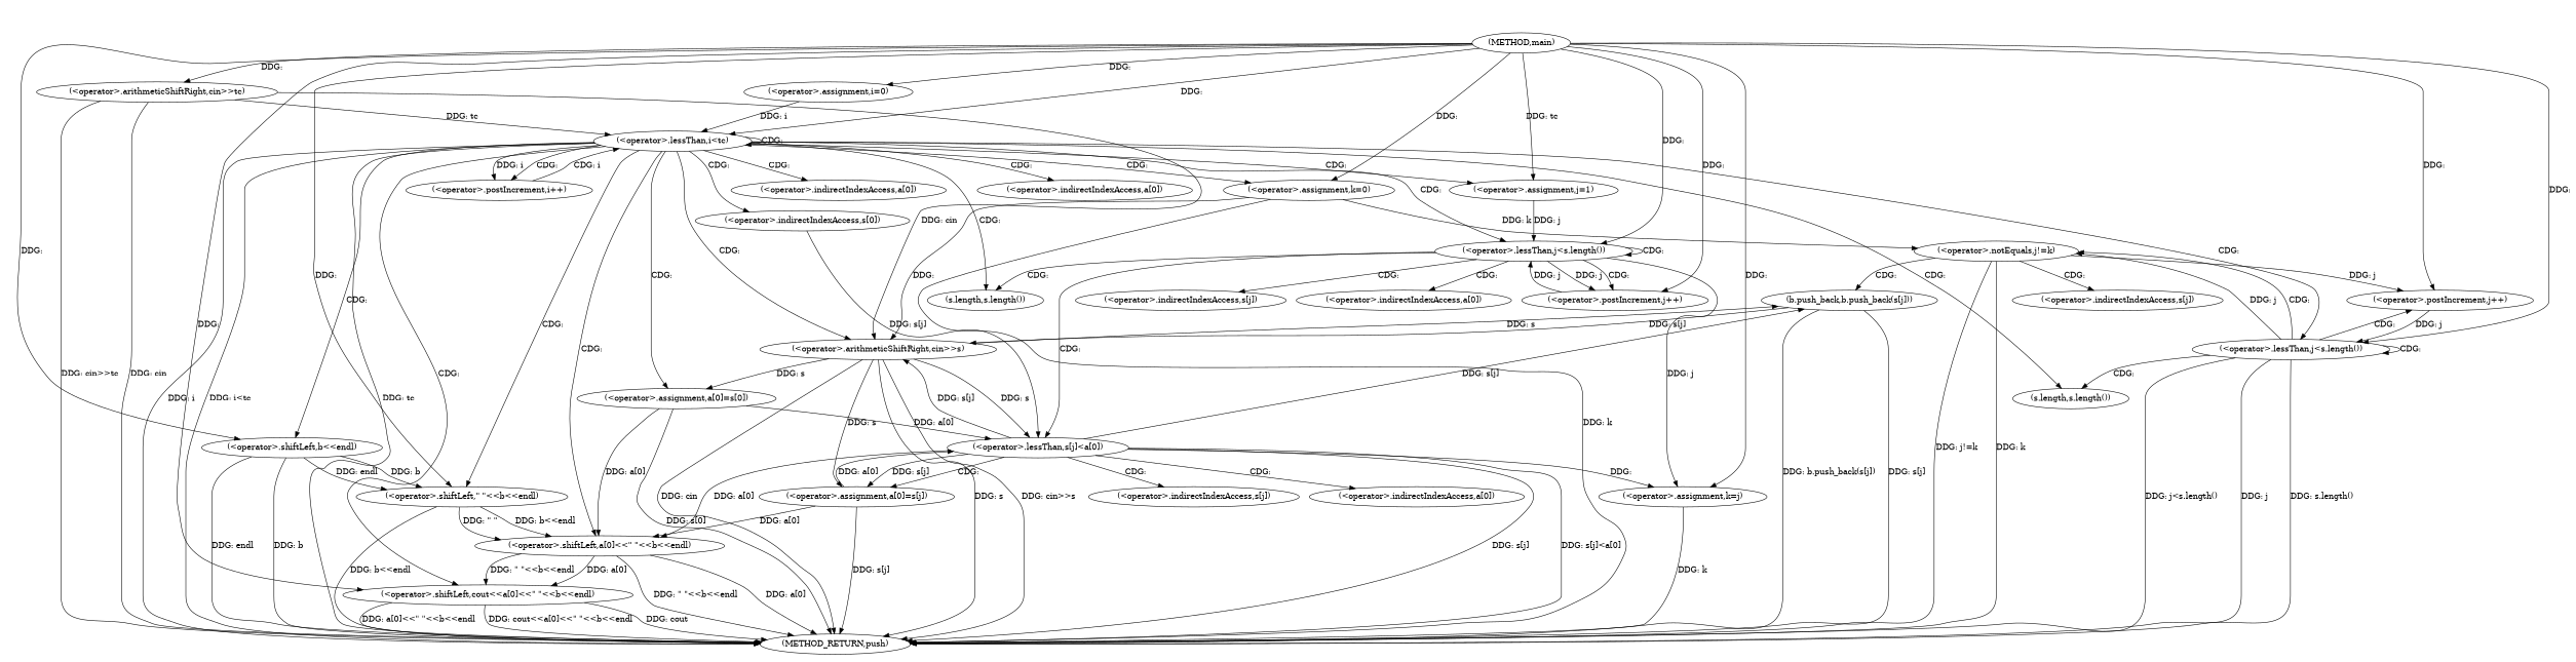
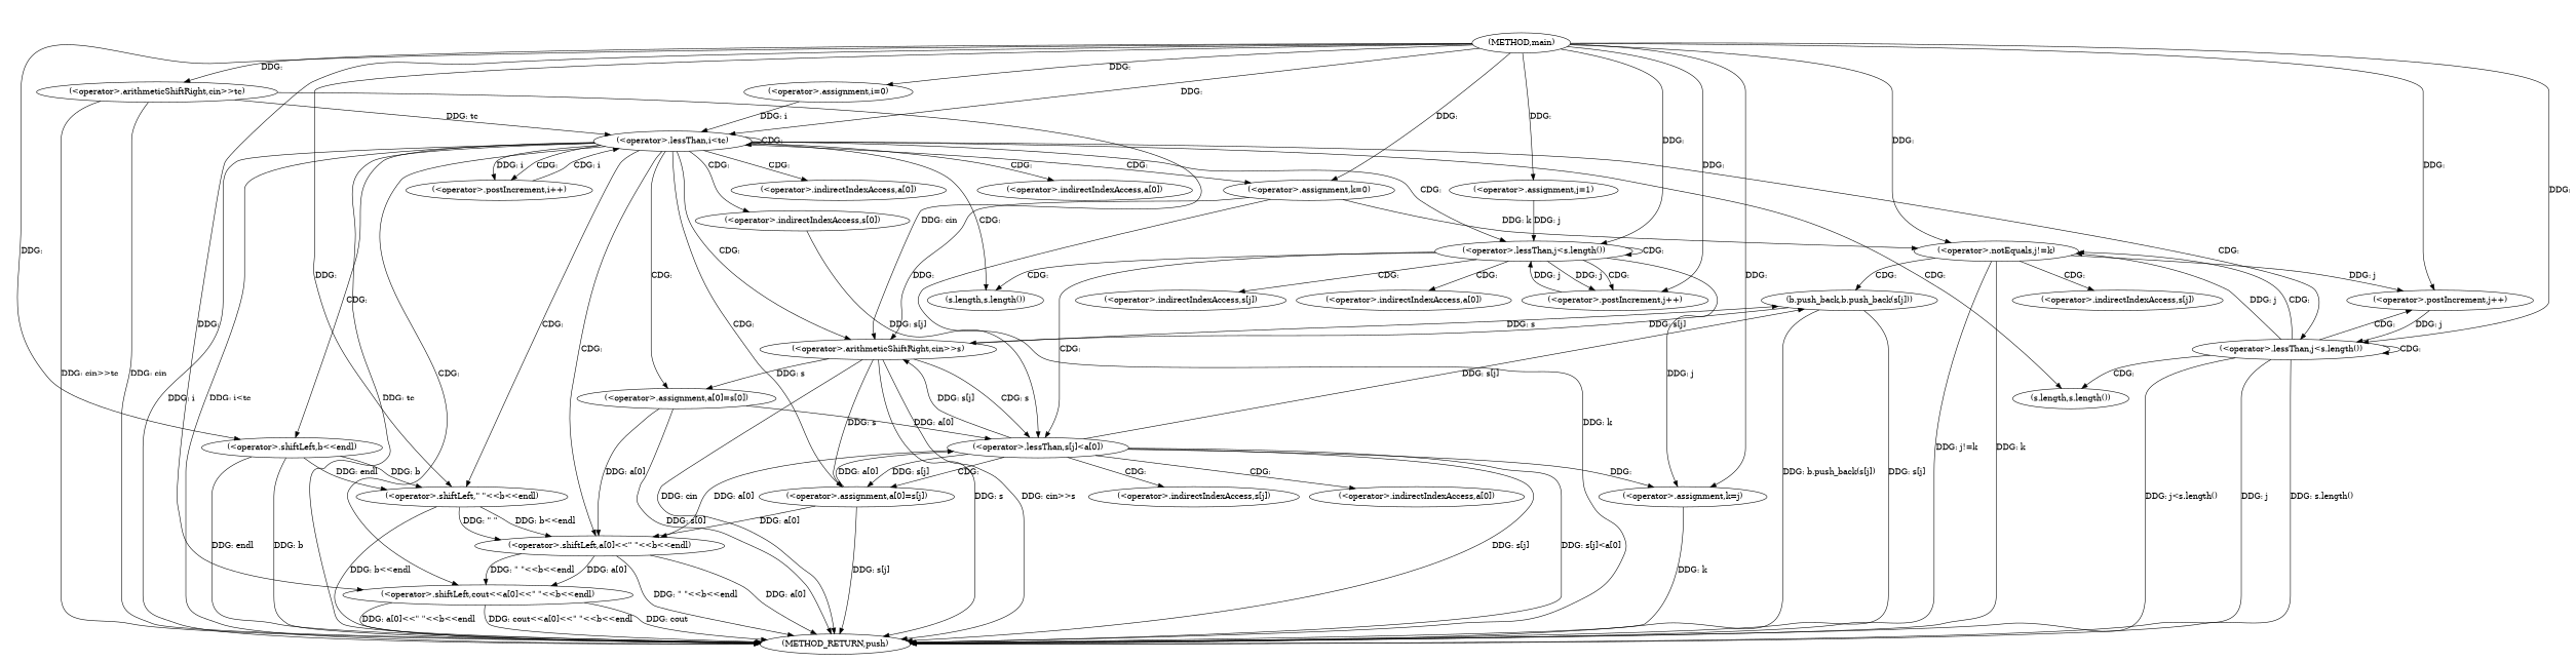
  digraph {
    n1 [label="(METHOD,main)"]
    n2 [label="(<operator>.arithmeticShiftRight,cin>>tc)"]
    n3 [label="(<operator>.assignment,i=0)"]
    n4 [label="(<operator>.lessThan,i<tc)"]
    n5 [label="(<operator>.assignment,k=0)"]
    n6 [label="(<operator>.shiftLeft,cout<<a[0]<<\" \"<<b<<endl)"]
    n7 [label="(<operator>.assignment,j=1)"]
    n8 [label="(<operator>.lessThan,j<s.length())"]
    n9 [label="(<operator>.postIncrement,j++)"]
    n10 [label="(<operator>.lessThan,j<s.length())"]
    n11 [label="(<operator>.postIncrement,j++)"]
    n12 [label="(<operator>.notEquals,j!=k)"]
    n13 [label="(<operator>.shiftLeft,\" \"<<b<<endl)"]
    n14 [label="(<operator>.assignment,k=j)"]
    n15 [label="(<operator>.shiftLeft,b<<endl)"]
    n16 [label="(<operator>.arithmeticShiftRight,cin>>s)"]
    n17 [label="(METHOD_RETURN,push)"]
    n18 [label="(<operator>.postIncrement,i++)"]
    n19 [label="(<operator>.assignment,a[0]=s[0])"]
    n20 [label="(<operator>.shiftLeft,a[0]<<\" \"<<b<<endl)"]
    n21 [label="(<operator>.indirectIndexAccess,a[0])"]
    n22 [label="(<operator>.indirectIndexAccess,s[0])"]
    n23 [label="(s.length,s.length())"]
    n24 [label="(s.length,s.length())"]
    n25 [label="(<operator>.indirectIndexAccess,a[0])"]
    n26 [label="(<operator>.lessThan,s[j]<a[0])"]
    n27 [label="(<operator>.assignment,a[0]=s[j])"]
    n28 [label="(b.push_back,b.push_back(s[j]))"]
    n29 [label="(<operator>.indirectIndexAccess,s[j])"]
    n30 [label="(<operator>.indirectIndexAccess,a[0])"]
    n31 [label="(<operator>.indirectIndexAccess,s[j])"]
    n32 [label="(<operator>.indirectIndexAccess,a[0])"]
    n33 [label="(<operator>.indirectIndexAccess,s[j])"]
    n1 -> n2 [label="DDG: "]
    n1 -> n3 [label="DDG: "]
    n1 -> n4 [label="DDG: "]
    n1 -> n5 [label="DDG: "]
    n1 -> n6 [label="DDG: "]
-   n1 -> n7 [label="DDG: tc"]
+   n1 -> n7 [label="DDG: "]
    n1 -> n8 [label="DDG: "]
    n1 -> n9 [label="DDG: "]
    n1 -> n10 [label="DDG: "]
    n1 -> n11 [label="DDG: "]
+   n1 -> n12 [label="DDG: "]
    n1 -> n13 [label="DDG: "]
    n1 -> n14 [label="DDG: "]
    n1 -> n15 [label="DDG: "]
    n2 -> n4 [label="DDG: tc"]
    n2 -> n16 [label="DDG: cin"]
    n2 -> n17 [label="DDG: cin"]
    n2 -> n17 [label="DDG: cin>>tc"]
    n3 -> n4 [label="DDG: i"]
    n4 -> n4 [label="CDG: "]
    n4 -> n5 [label="CDG: "]
    n4 -> n6 [label="CDG: "]
-   n4 -> n7 [label="CDG: "]
+   n4 -> n27 [label="CDG: "]
    n4 -> n8 [label="CDG: "]
    n4 -> n10 [label="CDG: "]
    n4 -> n13 [label="CDG: "]
    n4 -> n15 [label="CDG: "]
    n4 -> n16 [label="CDG: "]
    n4 -> n17 [label="DDG: i"]
    n4 -> n17 [label="DDG: tc"]
    n4 -> n17 [label="DDG: i<tc"]
    n4 -> n18 [label="DDG: i"]
    n4 -> n18 [label="CDG: "]
    n4 -> n19 [label="CDG: "]
    n4 -> n20 [label="CDG: "]
    n4 -> n21 [label="CDG: "]
    n4 -> n22 [label="CDG: "]
    n4 -> n23 [label="CDG: "]
    n4 -> n24 [label="CDG: "]
    n4 -> n25 [label="CDG: "]
    n5 -> n12 [label="DDG: k"]
    n5 -> n16 [label="DDG: "]
    n5 -> n17 [label="DDG: k"]
    n6 -> n17 [label="DDG: a[0]<<\" \"<<b<<endl"]
    n6 -> n17 [label="DDG: cout<<a[0]<<\" \"<<b<<endl"]
    n6 -> n17 [label="DDG: cout"]
    n7 -> n8 [label="DDG: j"]
    n8 -> n8 [label="CDG: "]
    n8 -> n9 [label="DDG: j"]
    n8 -> n9 [label="CDG: "]
    n8 -> n14 [label="DDG: j"]
    n8 -> n23 [label="CDG: "]
    n8 -> n26 [label="CDG: "]
    n8 -> n29 [label="CDG: "]
    n8 -> n30 [label="CDG: "]
    n9 -> n8 [label="DDG: j"]
    n10 -> n10 [label="CDG: "]
    n10 -> n11 [label="CDG: "]
    n10 -> n12 [label="DDG: j"]
    n10 -> n12 [label="CDG: "]
    n10 -> n17 [label="DDG: j"]
    n10 -> n17 [label="DDG: s.length()"]
    n10 -> n17 [label="DDG: j<s.length()"]
    n10 -> n24 [label="CDG: "]
    n11 -> n10 [label="DDG: j"]
    n12 -> n11 [label="DDG: j"]
    n12 -> n17 [label="DDG: k"]
    n12 -> n17 [label="DDG: j!=k"]
    n12 -> n28 [label="CDG: "]
    n12 -> n31 [label="CDG: "]
    n13 -> n17 [label="DDG: b<<endl"]
    n13 -> n20 [label="DDG: b<<endl"]
    n13 -> n20 [label="DDG: \" \""]
    n14 -> n17 [label="DDG: k"]
    n15 -> n13 [label="DDG: endl"]
    n15 -> n13 [label="DDG: b"]
    n15 -> n17 [label="DDG: b"]
    n15 -> n17 [label="DDG: endl"]
    n16 -> n17 [label="DDG: cin"]
    n16 -> n17 [label="DDG: s"]
    n16 -> n17 [label="DDG: cin>>s"]
    n16 -> n19 [label="DDG: s"]
-   n16 -> n26 [label="DDG: s"]
+   n16 -> n26 [label="CDG: s"]
    n16 -> n27 [label="DDG: s"]
    n16 -> n28 [label="DDG: s"]
    n18 -> n4 [label="CDG: i"]
    n19 -> n17 [label="DDG: s[0]"]
    n19 -> n20 [label="DDG: a[0]"]
    n19 -> n26 [label="DDG: a[0]"]
    n20 -> n6 [label="DDG: a[0]"]
    n20 -> n6 [label="DDG: \" \"<<b<<endl"]
    n20 -> n17 [label="DDG: a[0]"]
    n20 -> n17 [label="DDG: \" \"<<b<<endl"]
    n22 -> n26 [label="DDG: s[j]"]
    n26 -> n14 [label="DDG: "]
    n26 -> n16 [label="DDG: s[j]"]
    n26 -> n17 [label="DDG: s[j]"]
    n26 -> n17 [label="DDG: s[j]<a[0]"]
    n26 -> n20 [label="DDG: a[0]"]
    n26 -> n27 [label="DDG: s[j]"]
    n26 -> n27 [label="CDG: "]
    n26 -> n28 [label="DDG: s[j]"]
    n26 -> n32 [label="CDG: "]
    n26 -> n33 [label="CDG: "]
    n27 -> n17 [label="DDG: s[j]"]
    n27 -> n20 [label="DDG: a[0]"]
    n27 -> n26 [label="DDG: a[0]"]
    n28 -> n16 [label="DDG: s[j]"]
    n28 -> n17 [label="DDG: s[j]"]
    n28 -> n17 [label="DDG: b.push_back(s[j])"]
  }
